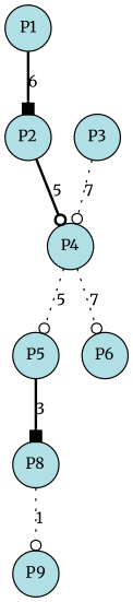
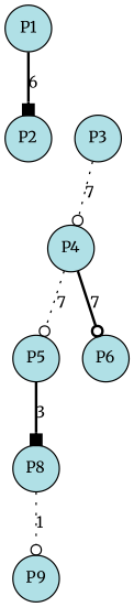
  digraph {
    fontname=Merriweather
    rankdir=TB
    splines=true
    node [fillcolor=powderblue fixedsize=true fontcolor=black fontname=Merriweather fontsize=12 margin=0 shape=circle style=filled]
    edge [arrowhead=odot fontcolor=black fontname=Merriweather fontsize=12 margin=0 style=dotted]
    n1 [label=P1 width=0.5]
    n2 [label=P2 width=0.5]
    n3 [label=P3 width=0.5]
    n4 [label=P4 width=0.5]
    n5 [label=P5 width=0.5]
    n6 [label=P6 width=0.5]
    n7 [label=P8 width=0.5]
    n8 [label=P9 width=0.5]
    subgraph sub_1 {
      rank=same
      n1
    }
    subgraph sub_2 {
      rank=same
      n2
      n3
    }
    subgraph sub_3 {
      rank=same
      n4
    }
    subgraph sub_4 {
      rank=same
      n5
      n6
    }
    subgraph sub_5 {
      rank=same
      n7
    }
    subgraph sub_6 {
      rank=same
      n8
    }
    n1 -> n2 [arrowhead=box label=6 style=bold]
-   n2 -> n4 [label=5 style=bold]
    n3 -> n4 [label=7]
-   n4 -> n5 [label=5]
-   n4 -> n6 [label=7]
+   n4 -> n5 [label=7]
+   n4 -> n6 [label=7 style=bold]
    n5 -> n7 [arrowhead=box label=3 style=bold]
    n7 -> n8 [label=1]
  }
